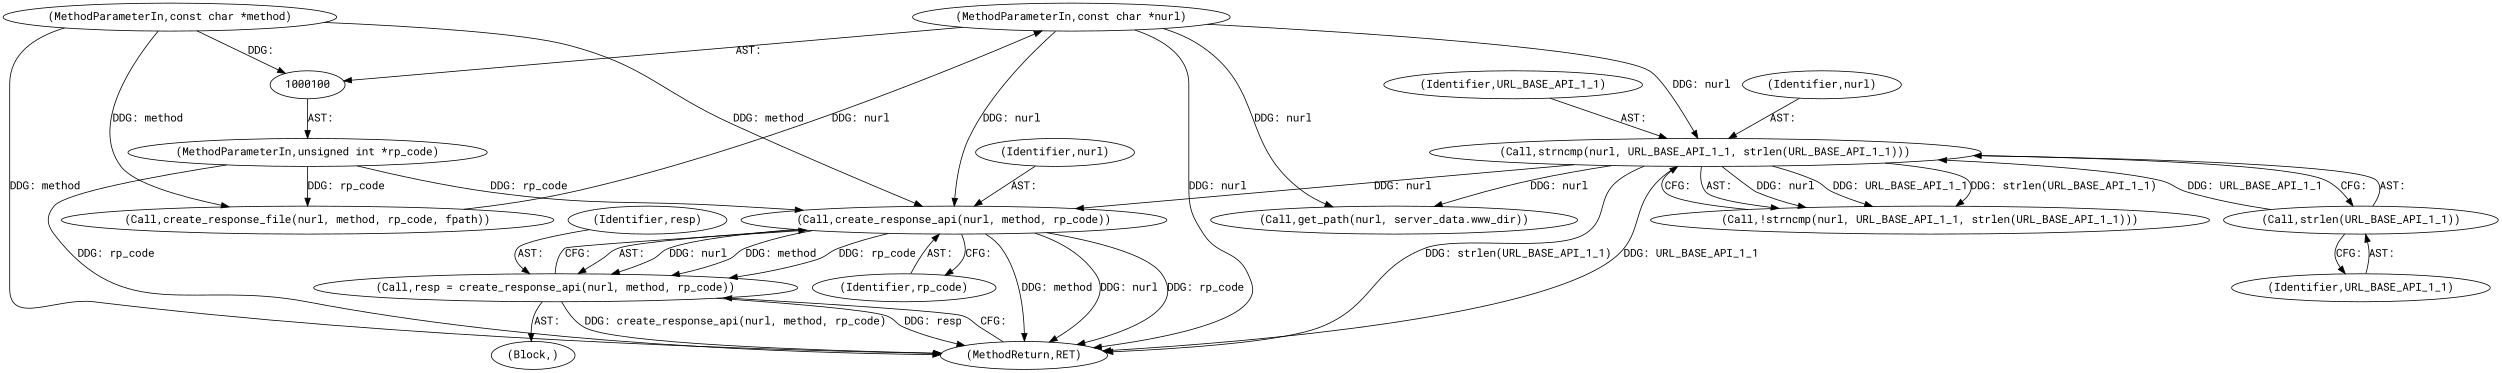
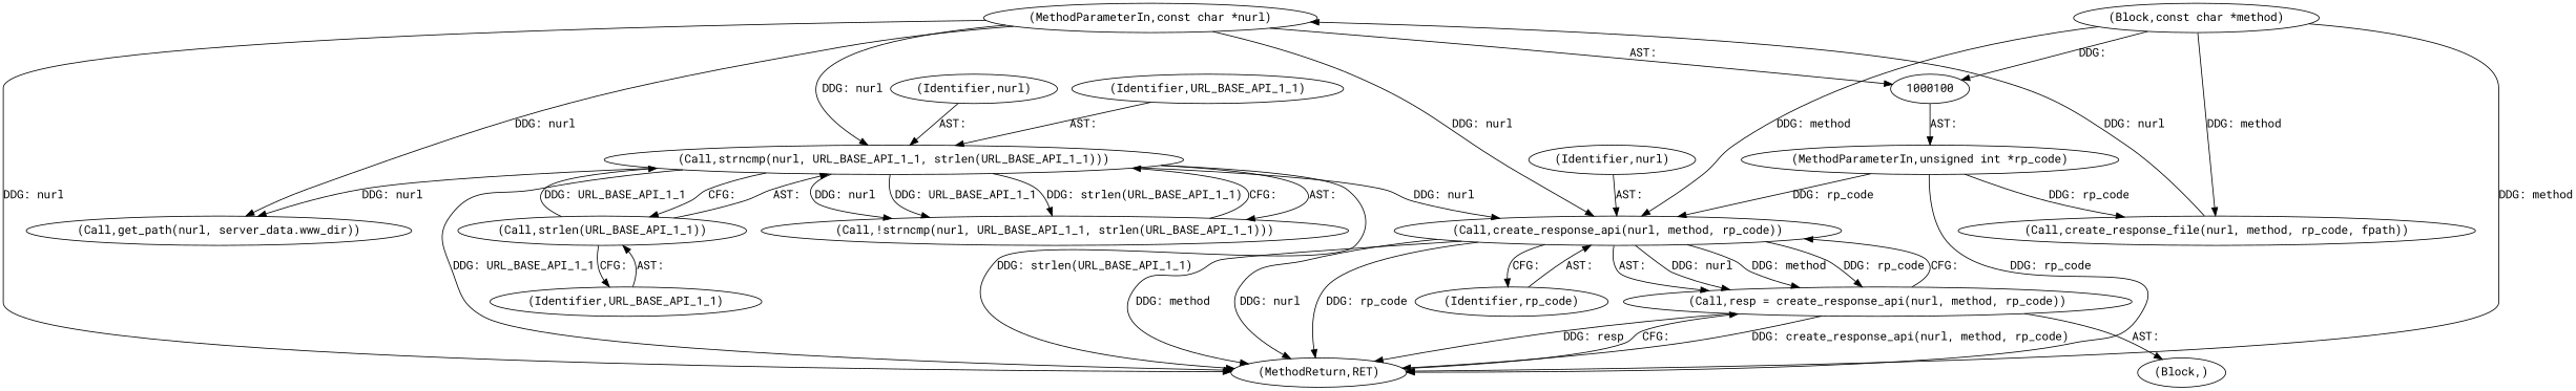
  digraph {
    fontname="Roboto Mono"
    node [fontname="Roboto Mono"]
    edge [fontname="Roboto Mono"]
    n1 [label="(Call,create_response_api(nurl, method, rp_code))"]
    n2 [label="(Call,resp = create_response_api(nurl, method, rp_code))"]
    n3 [label="(MethodReturn,RET)"]
    n4 [label="(Identifier,rp_code)"]
    n5 [label="(Block,)"]
    n6 [label="(Call,strncmp(nurl, URL_BASE_API_1_1, strlen(URL_BASE_API_1_1)))"]
    n7 [label="(Call,strlen(URL_BASE_API_1_1))"]
    n8 [label="(Call,get_path(nurl, server_data.www_dir))"]
    n9 [label="(Call,!strncmp(nurl, URL_BASE_API_1_1, strlen(URL_BASE_API_1_1)))"]
    n10 [label="(Identifier,URL_BASE_API_1_1)"]
    n11 [label="(MethodParameterIn,const char *nurl)"]
    1000100
    n13 [label="(Call,create_response_file(nurl, method, rp_code, fpath))"]
    n14 [label="(MethodParameterIn,unsigned int *rp_code)"]
-   n15 [label="(MethodParameterIn,const char *method)"]
+   n15 [label="(Block,const char *method)"]
    n16 [label="(Identifier,nurl)"]
    n17 [label="(Identifier,nurl)"]
-   n18 [label="(Identifier,resp)"]
    n19 [label="(Identifier,URL_BASE_API_1_1)"]
    n1 -> n2 [label="AST: "]
    n1 -> n2 [label="DDG: nurl"]
    n1 -> n2 [label="DDG: method"]
    n1 -> n2 [label="DDG: rp_code"]
    n1 -> n3 [label="DDG: method"]
    n1 -> n3 [label="DDG: nurl"]
    n1 -> n3 [label="DDG: rp_code"]
    n1 -> n4 [label="CFG: "]
    n2 -> n1 [label="CFG: "]
    n2 -> n3 [label="DDG: create_response_api(nurl, method, rp_code)"]
    n2 -> n3 [label="DDG: resp"]
    n2 -> n5 [label="AST: "]
    n3 -> n2 [label="CFG: "]
    n4 -> n1 [label="AST: "]
    n6 -> n1 [label="DDG: nurl"]
    n6 -> n3 [label="DDG: strlen(URL_BASE_API_1_1)"]
    n6 -> n3 [label="DDG: URL_BASE_API_1_1"]
    n6 -> n7 [label="CFG: "]
    n6 -> n8 [label="DDG: nurl"]
    n6 -> n9 [label="AST: "]
    n6 -> n9 [label="DDG: nurl"]
    n6 -> n9 [label="DDG: URL_BASE_API_1_1"]
    n6 -> n9 [label="DDG: strlen(URL_BASE_API_1_1)"]
    n7 -> n6 [label="AST: "]
    n7 -> n6 [label="DDG: URL_BASE_API_1_1"]
    n7 -> n10 [label="CFG: "]
    n9 -> n6 [label="CFG: "]
    n10 -> n7 [label="AST: "]
    n11 -> n1 [label="DDG: nurl"]
    n11 -> n3 [label="DDG: nurl"]
    n11 -> n6 [label="DDG: nurl"]
    n11 -> n8 [label="DDG: nurl"]
    n11 -> 1000100 [label="AST: "]
    1000100 -> n14 [label="AST: "]
    n13 -> n11 [label="DDG: nurl"]
    n14 -> n1 [label="DDG: rp_code"]
    n14 -> n3 [label="DDG: rp_code"]
    n14 -> n13 [label="DDG: rp_code"]
    n15 -> n1 [label="DDG: method"]
    n15 -> n3 [label="DDG: method"]
    n15 -> 1000100 [label="DDG: "]
    n15 -> n13 [label="DDG: method"]
    n16 -> n1 [label="AST: "]
    n17 -> n6 [label="AST: "]
-   n18 -> n2 [label="AST: "]
    n19 -> n6 [label="AST: "]
  }
